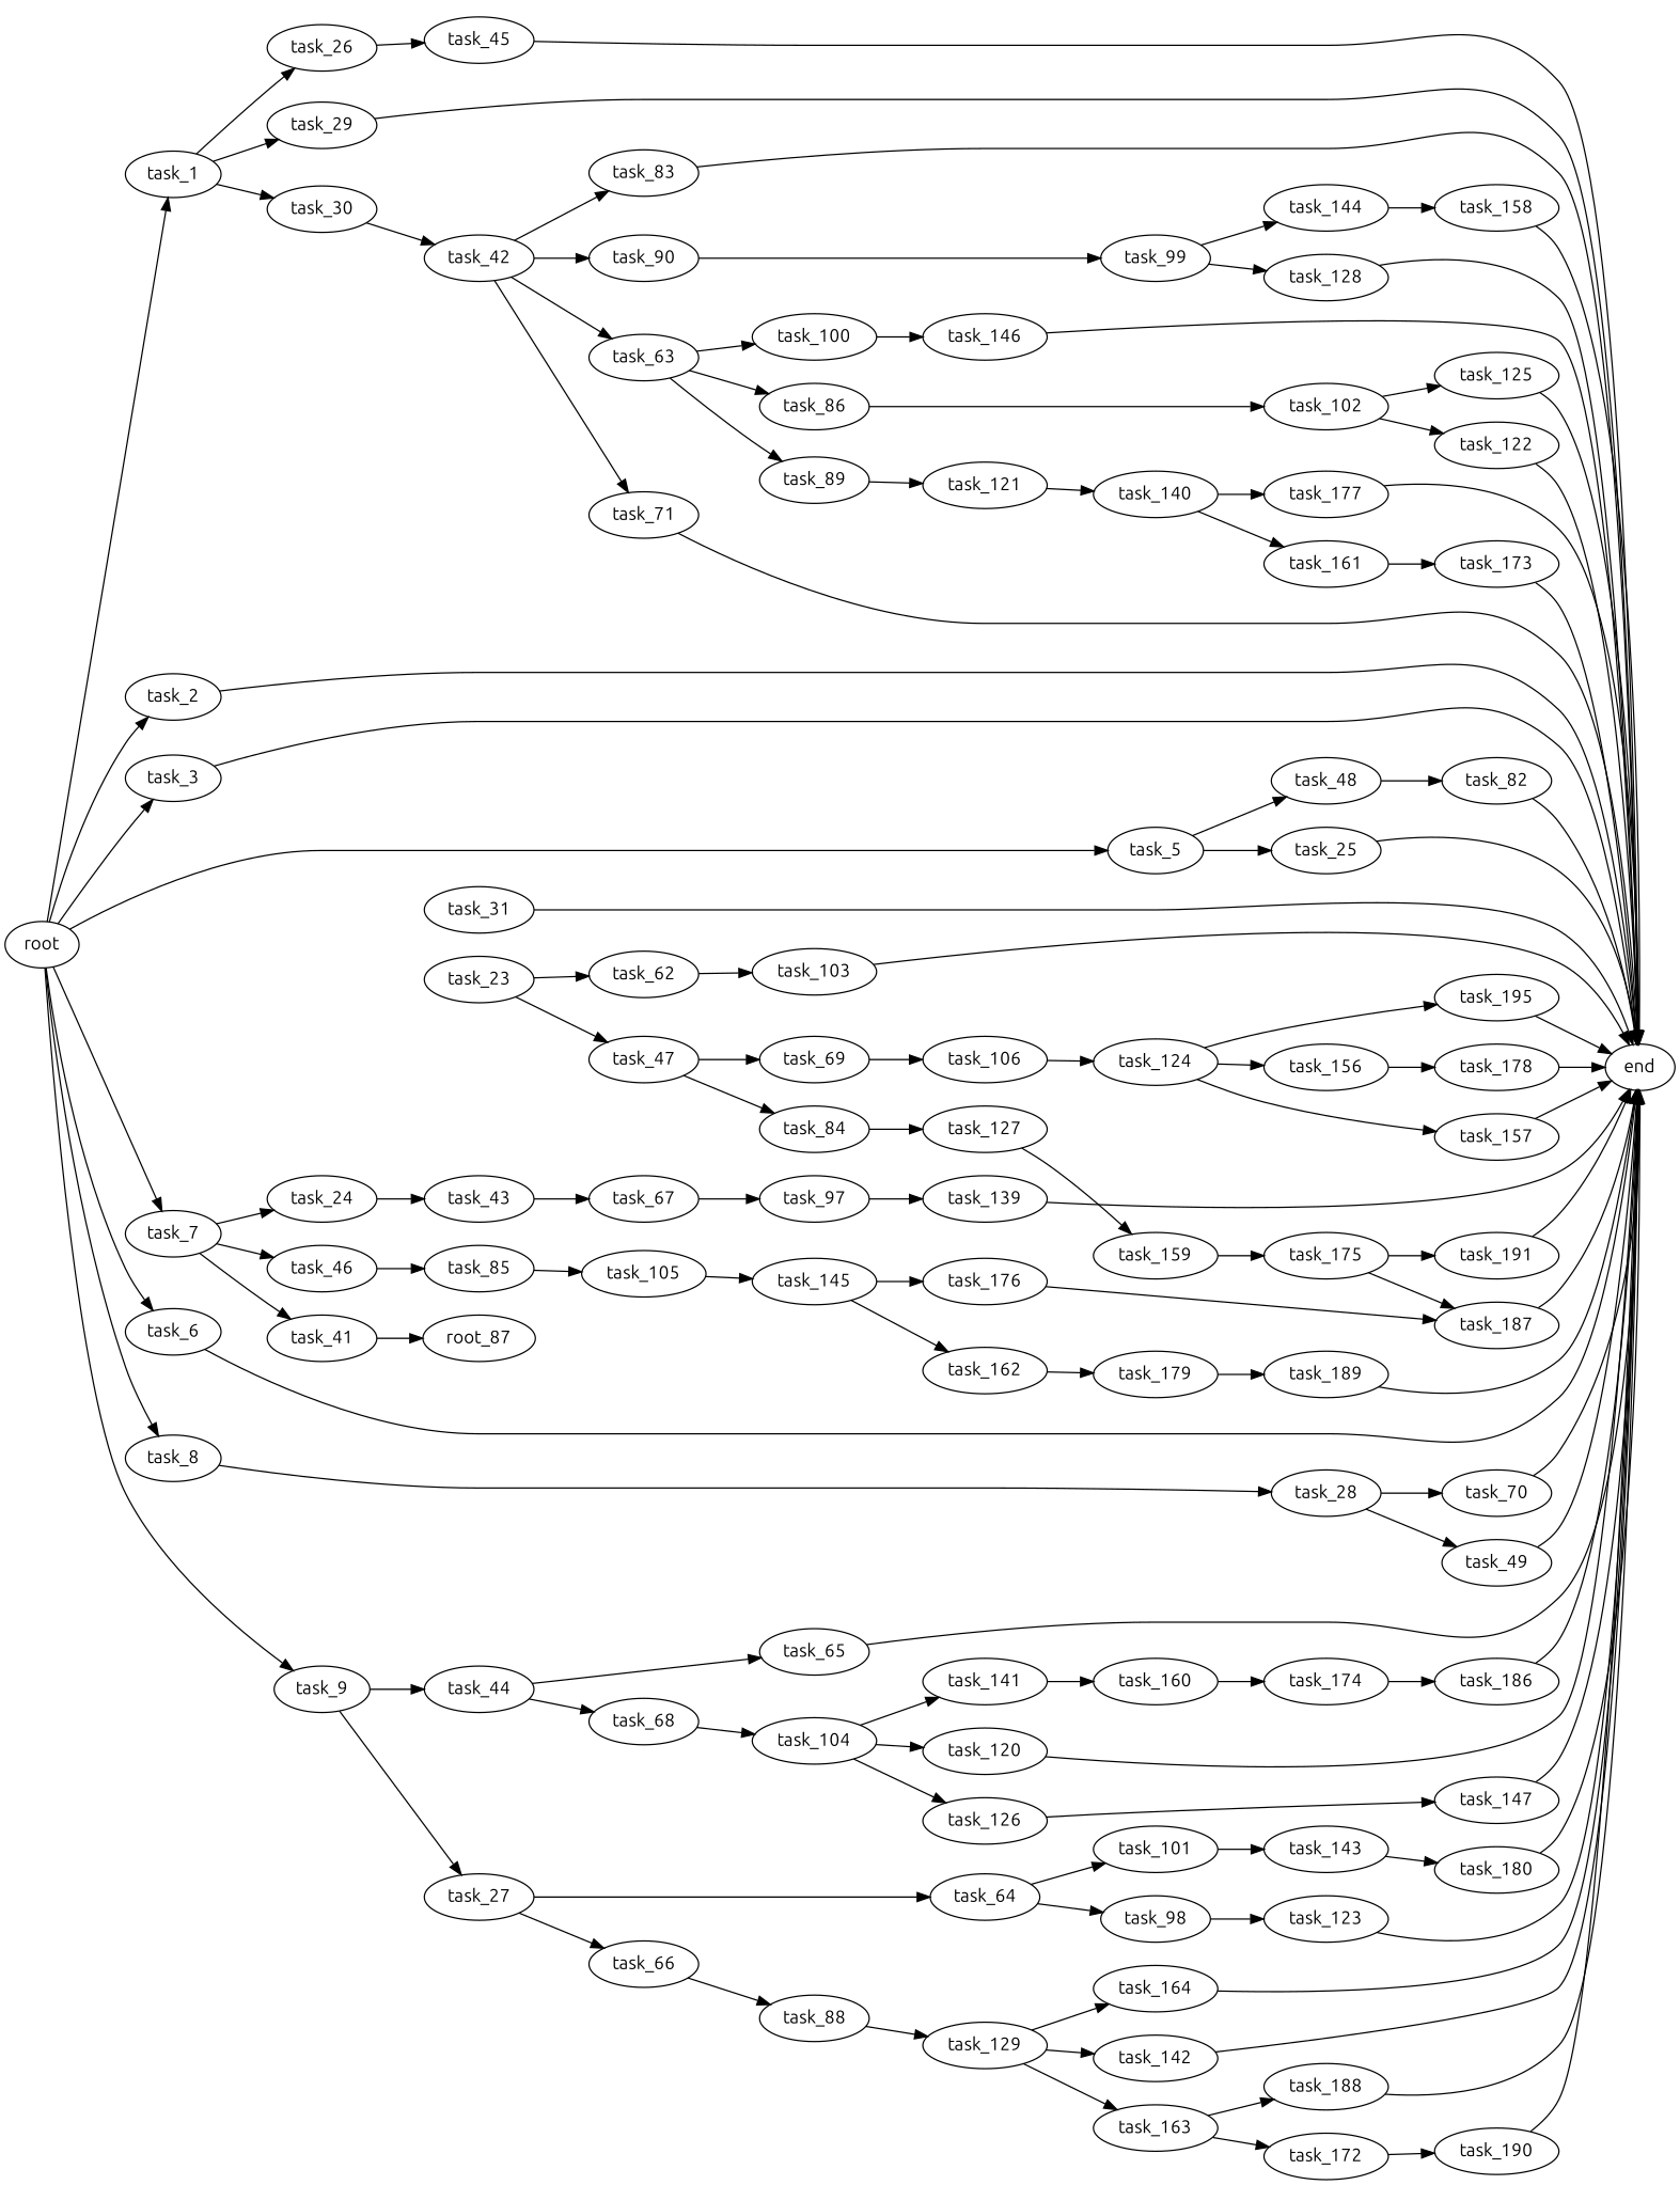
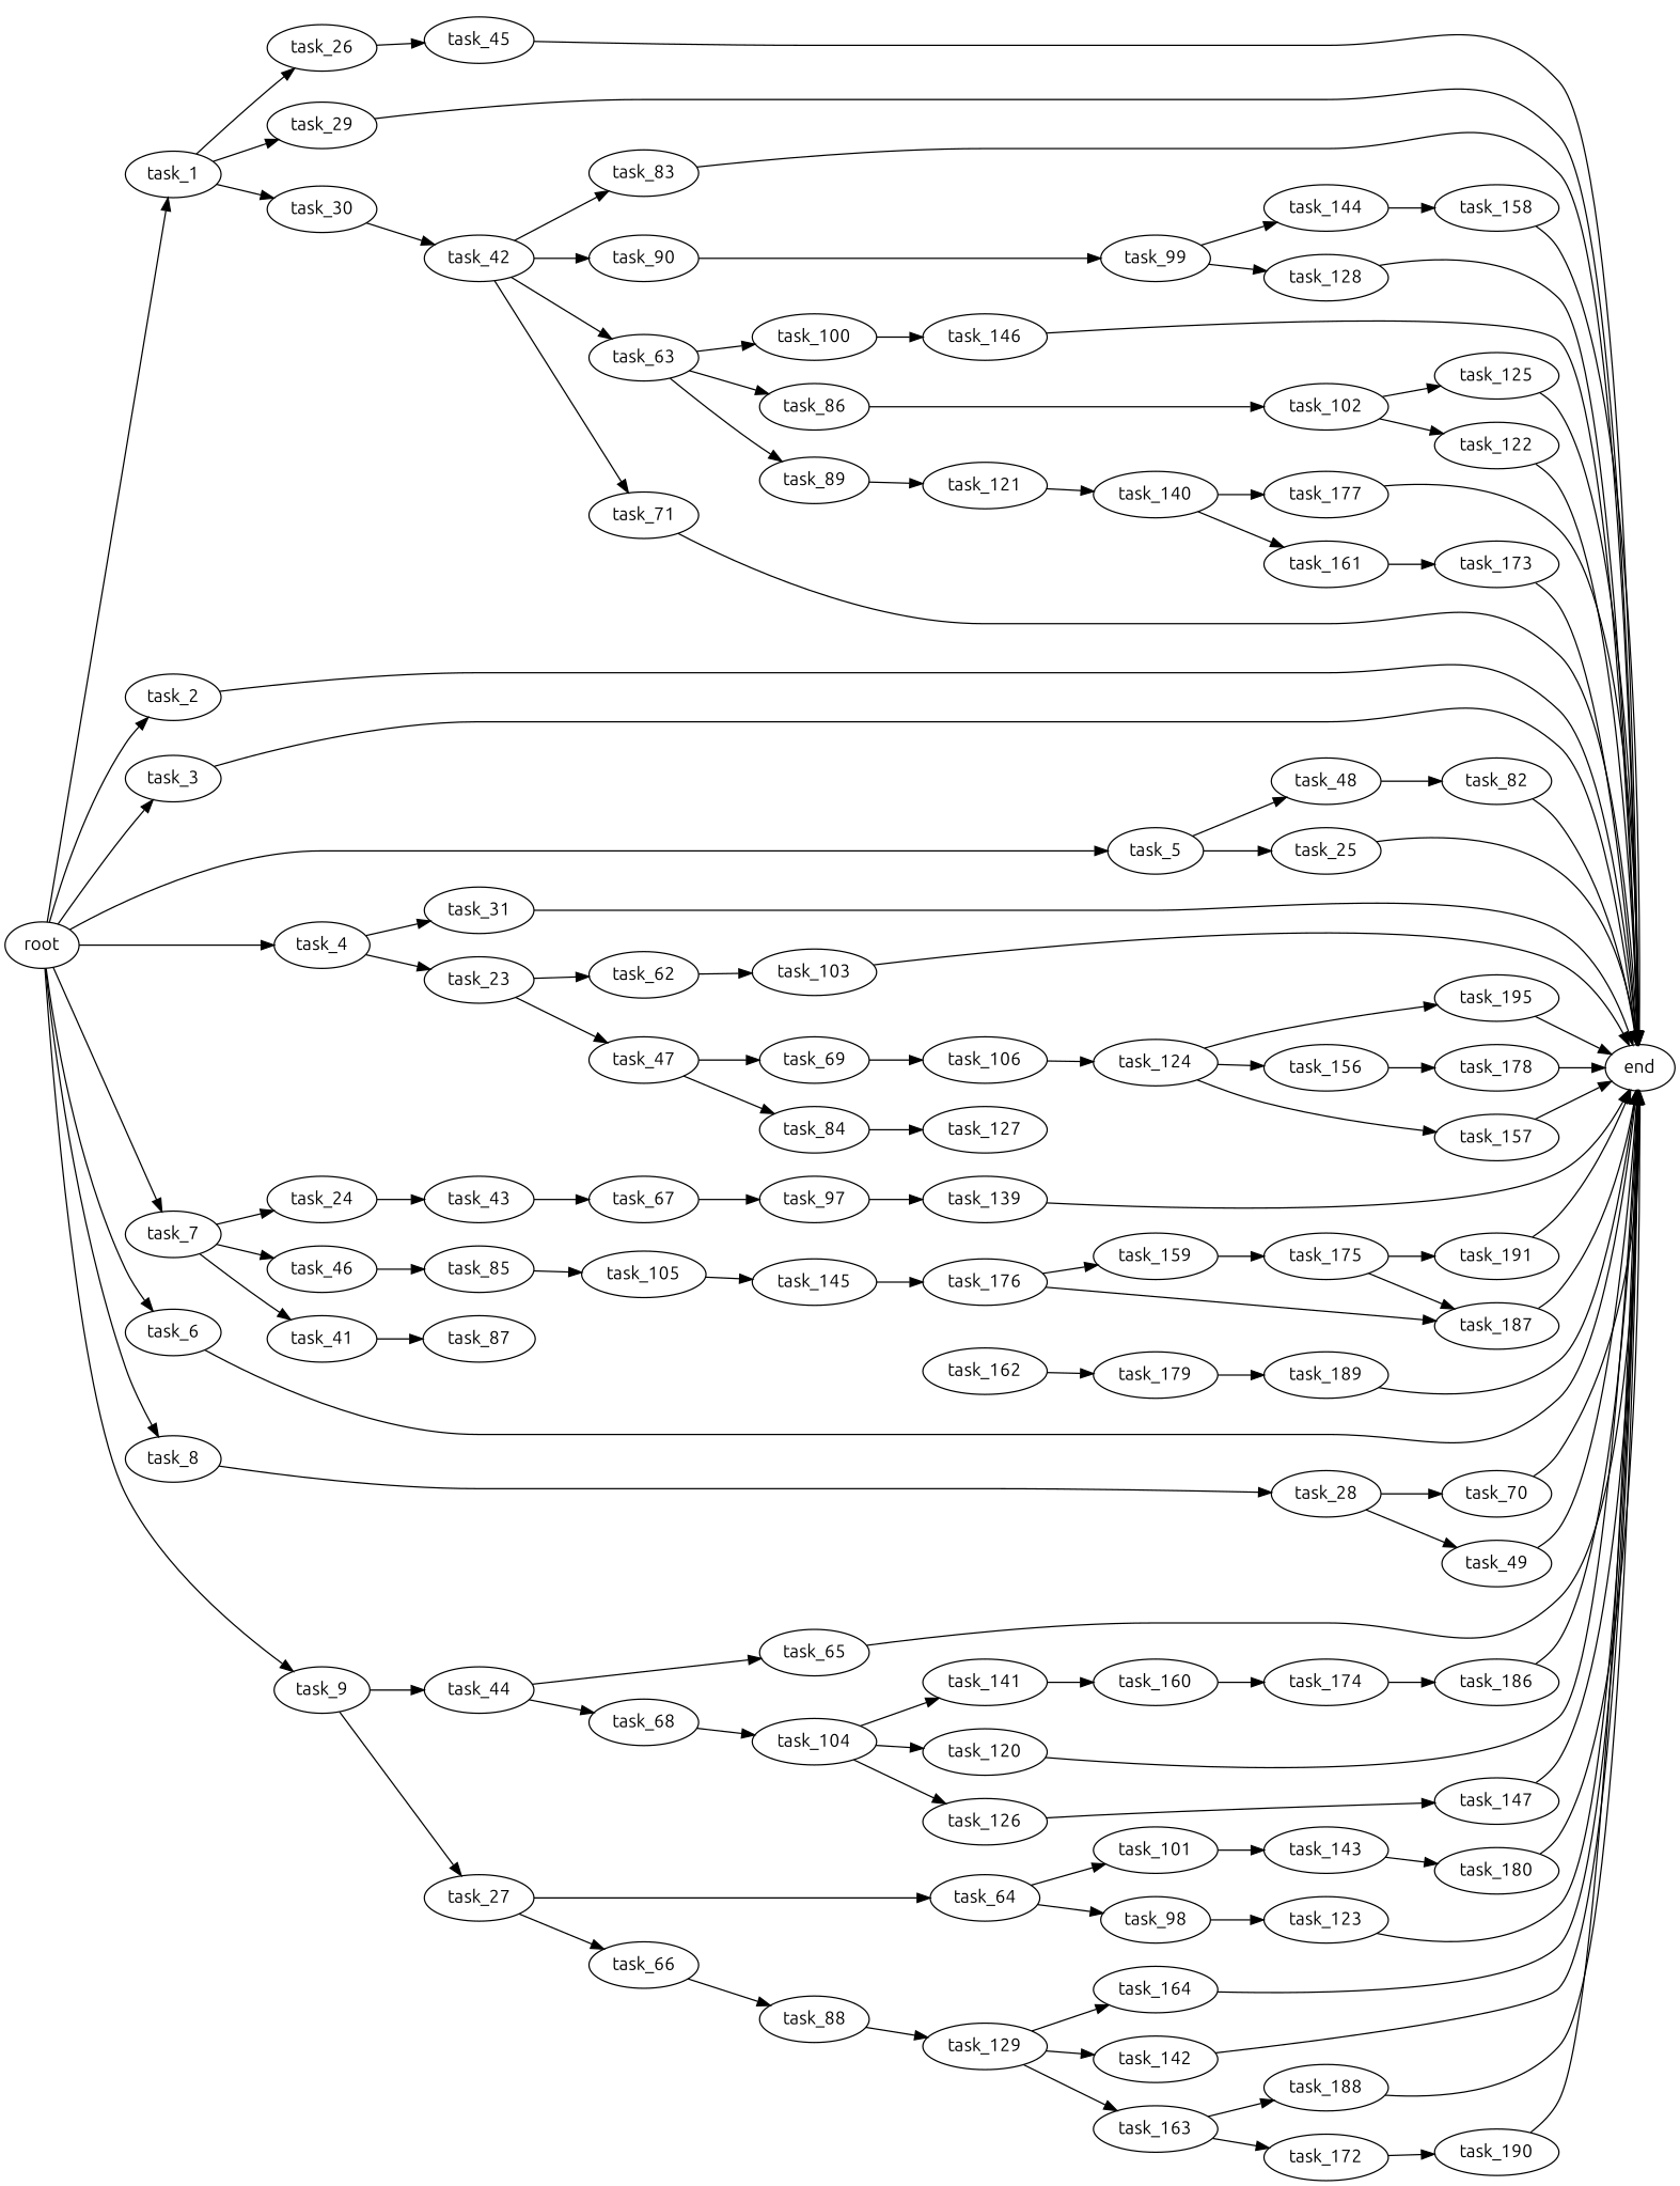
  digraph {
    fontname=Ubuntu
    rankdir=LR
    node [fontname=Ubuntu]
    edge [fontname=Ubuntu]
    root
    task_1
    task_2
    task_3
+   task_4
    task_5
    task_6
    task_7
    task_8
    task_9
    task_26
    task_29
    task_30
    end
    task_23
    task_31
    task_25
    task_48
    task_24
    task_41
    task_46
    task_28
    task_27
    task_44
    task_45
    task_42
    task_47
    task_62
    task_82
    task_43
-   task_87 [label=root_87]
+   task_87
    task_85
    task_49
    task_70
    task_64
    task_66
    task_65
    task_68
    task_69
    task_84
    task_103
    task_67
    task_98
    task_101
    task_88
    task_63
    task_71
    task_83
    task_90
    task_86
    task_89
    task_100
    task_99
    task_97
    task_104
    task_105
    task_106
    task_127
    task_102
    task_121
    task_146
    task_123
    task_143
    task_129
    task_139
    task_120
    task_126
    task_141
    task_124
    task_159
    task_145
    task_122
    task_125
    task_142
    task_163
    task_164
    task_140
    task_128
    task_144
    task_158
    task_180
    task_147
    task_160
    task_162
    task_176
    n86 [label=task_195]
    task_156
    task_157
    task_161
    task_177
    task_178
    task_175
    task_172
    task_188
    task_173
    task_174
    task_179
    task_187
    task_191
    task_186
    task_189
    task_190
    root -> task_1
    root -> task_2
    root -> task_3
+   root -> task_4
    root -> task_5
    root -> task_6
    root -> task_7
    root -> task_8
    root -> task_9
    task_1 -> task_26
    task_1 -> task_29
    task_1 -> task_30
    task_2 -> end
    task_3 -> end
+   task_4 -> task_23
+   task_4 -> task_31
    task_5 -> task_25
    task_5 -> task_48
    task_6 -> end
    task_7 -> task_24
    task_7 -> task_41
    task_7 -> task_46
    task_8 -> task_28
    task_9 -> task_27
    task_9 -> task_44
    task_26 -> task_45
    task_29 -> end
    task_30 -> task_42
    task_23 -> task_47
    task_23 -> task_62
    task_31 -> end
    task_25 -> end
    task_48 -> task_82
    task_24 -> task_43
    task_41 -> task_87
    task_46 -> task_85
    task_28 -> task_49
    task_28 -> task_70
    task_27 -> task_64
    task_27 -> task_66
    task_44 -> task_65
    task_44 -> task_68
    task_45 -> end
    task_42 -> task_63
    task_42 -> task_71
    task_42 -> task_83
    task_42 -> task_90
    task_47 -> task_69
    task_47 -> task_84
    task_62 -> task_103
    task_82 -> end
    task_43 -> task_67
    task_85 -> task_105
    task_49 -> end
    task_70 -> end
    task_64 -> task_98
    task_64 -> task_101
    task_66 -> task_88
    task_65 -> end
    task_68 -> task_104
    task_69 -> task_106
    task_84 -> task_127
    task_103 -> end
    task_67 -> task_97
    task_98 -> task_123
    task_101 -> task_143
    task_88 -> task_129
    task_63 -> task_86
    task_63 -> task_89
    task_63 -> task_100
    task_71 -> end
    task_83 -> end
    task_90 -> task_99
    task_86 -> task_102
    task_89 -> task_121
    task_100 -> task_146
    task_99 -> task_128
    task_99 -> task_144
    task_97 -> task_139
    task_104 -> task_120
    task_104 -> task_126
    task_104 -> task_141
    task_105 -> task_145
    task_106 -> task_124
-   task_127 -> task_159
+   task_176 -> task_159
    task_102 -> task_122
    task_102 -> task_125
    task_121 -> task_140
    task_146 -> end
    task_123 -> end
    task_143 -> task_180
    task_129 -> task_142
    task_129 -> task_163
    task_129 -> task_164
    task_139 -> end
    task_120 -> end
    task_126 -> task_147
    task_141 -> task_160
    task_124 -> n86
    task_124 -> task_156
    task_124 -> task_157
    task_159 -> task_175
-   task_145 -> task_162
    task_145 -> task_176
    task_122 -> end
    task_125 -> end
    task_142 -> end
    task_163 -> task_172
    task_163 -> task_188
    task_164 -> end
    task_140 -> task_161
    task_140 -> task_177
    task_128 -> end
    task_144 -> task_158
    task_158 -> end
    task_180 -> end
    task_147 -> end
    task_160 -> task_174
    task_162 -> task_179
    task_176 -> task_187
    n86 -> end
    task_156 -> task_178
    task_157 -> end
    task_161 -> task_173
    task_177 -> end
    task_178 -> end
    task_175 -> task_187
    task_175 -> task_191
    task_172 -> task_190
    task_188 -> end
    task_173 -> end
    task_174 -> task_186
    task_179 -> task_189
    task_187 -> end
    task_191 -> end
    task_186 -> end
    task_189 -> end
    task_190 -> end
  }
